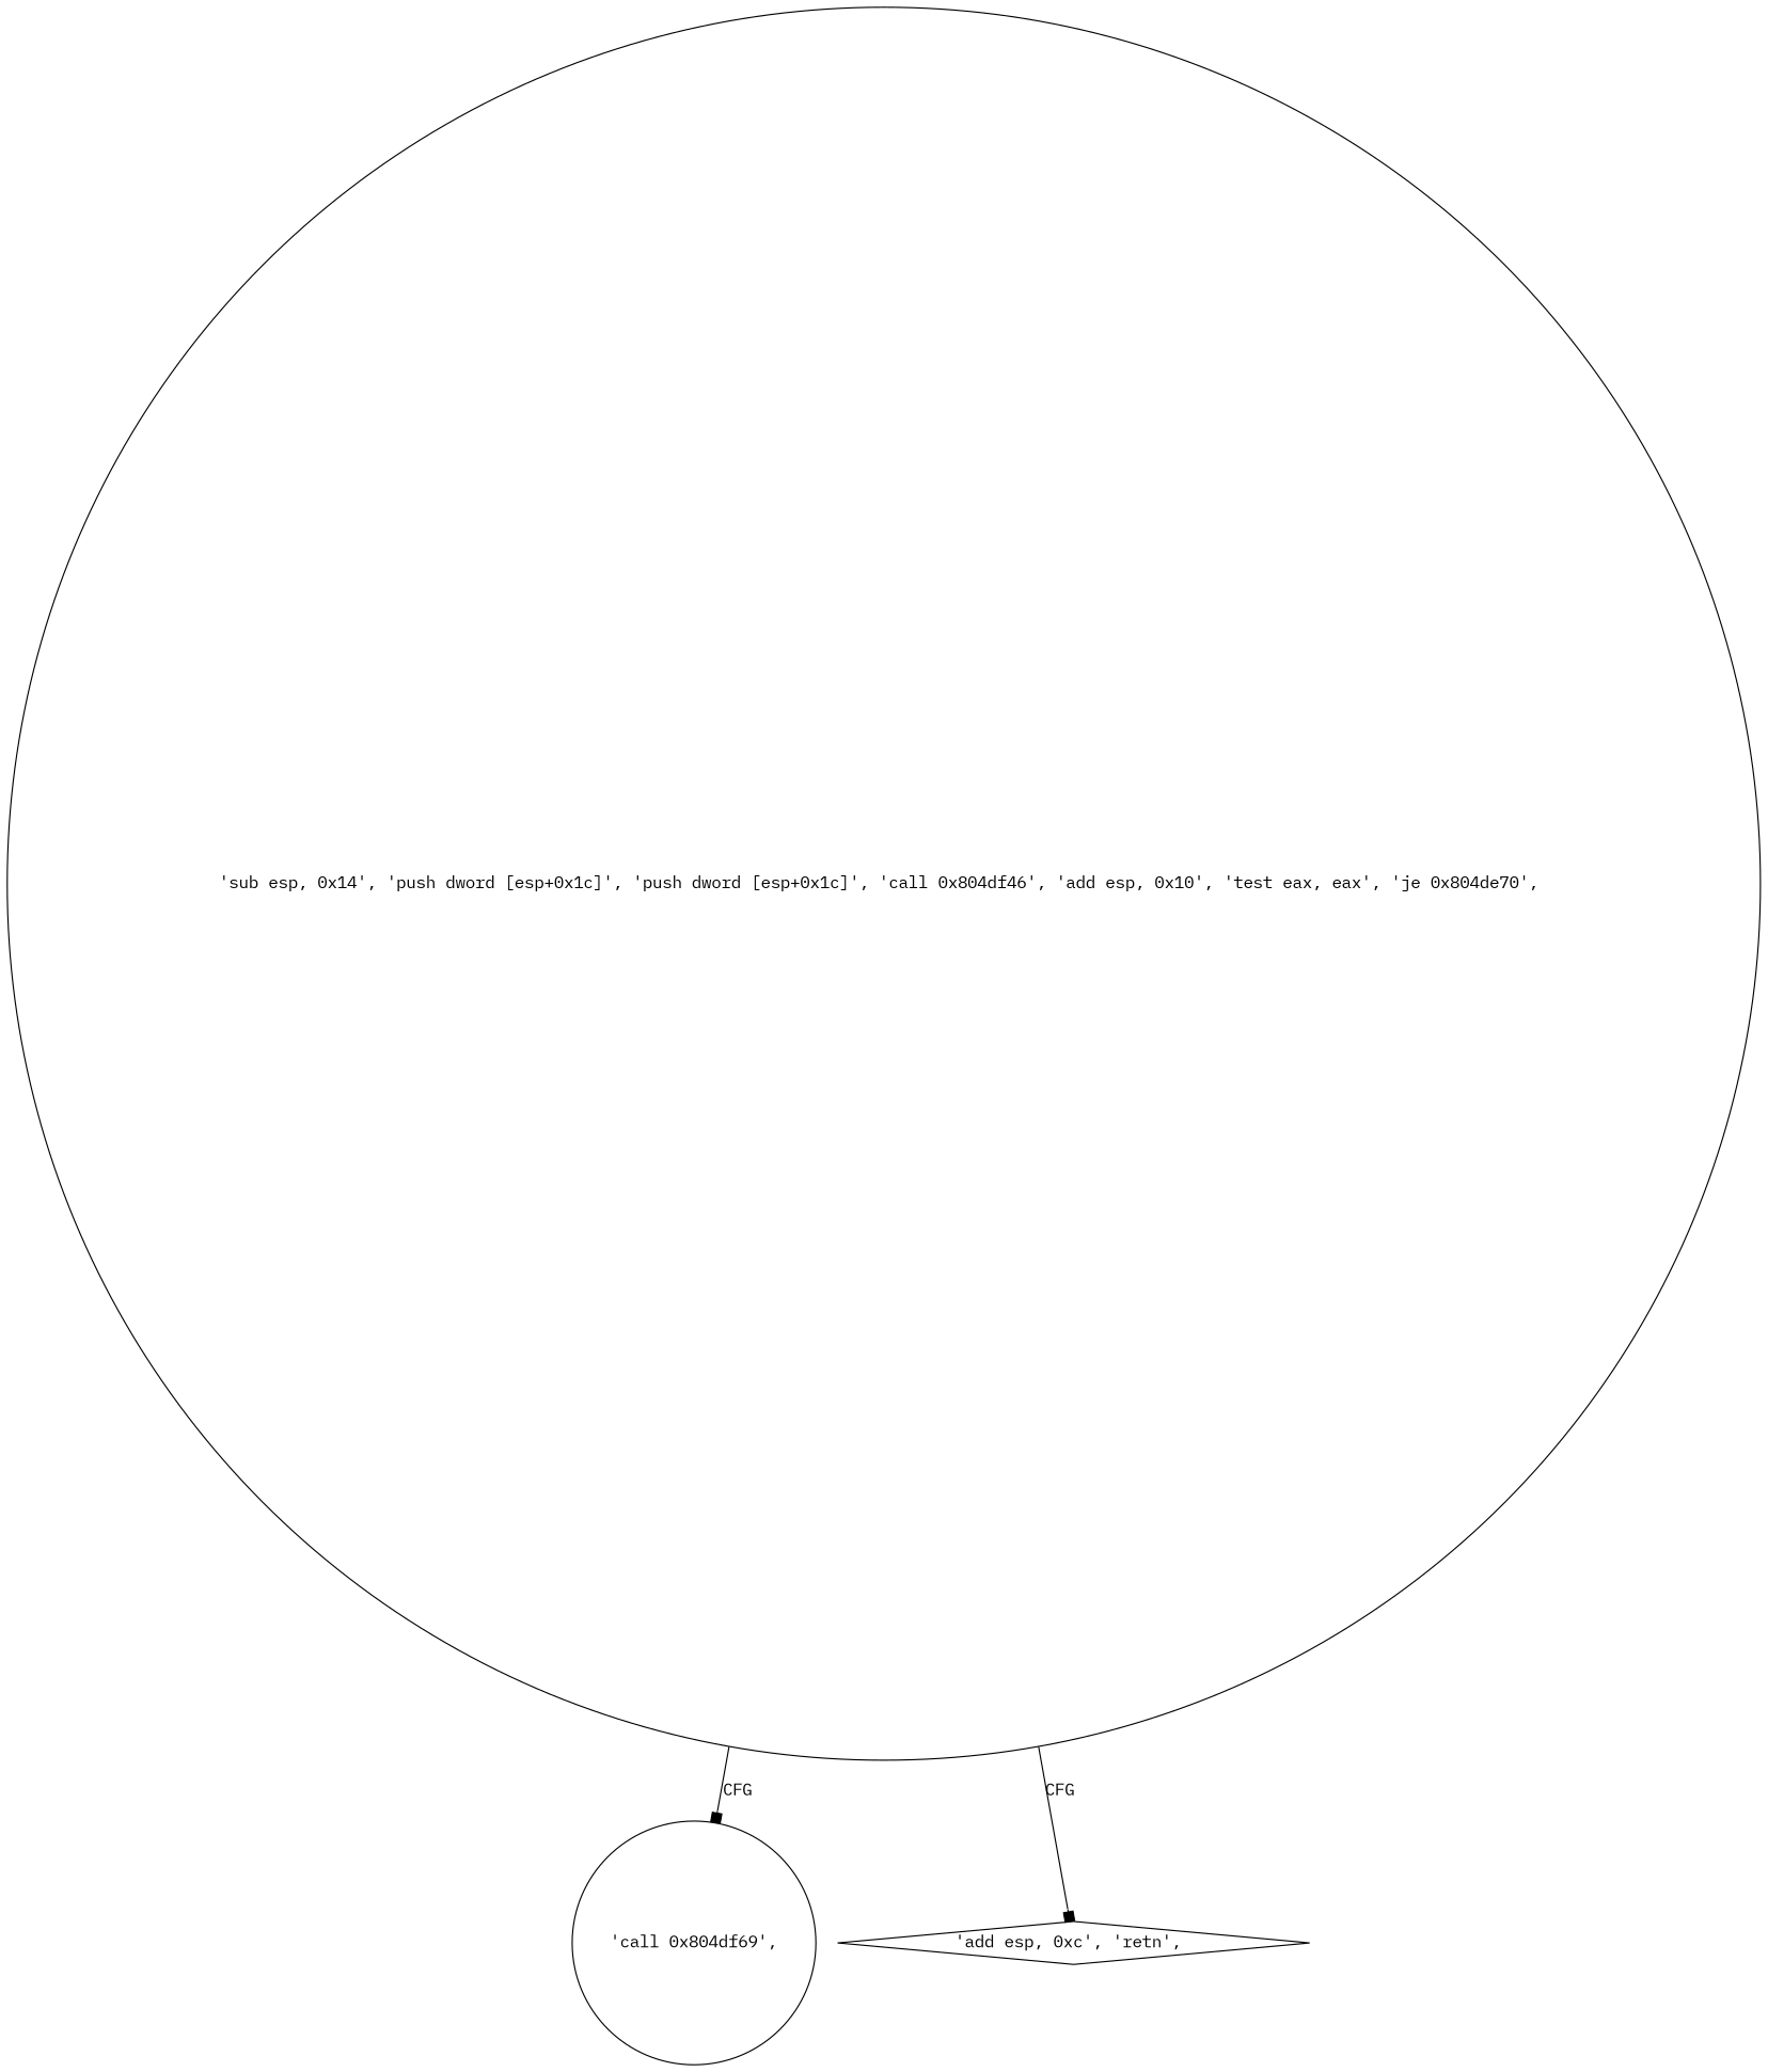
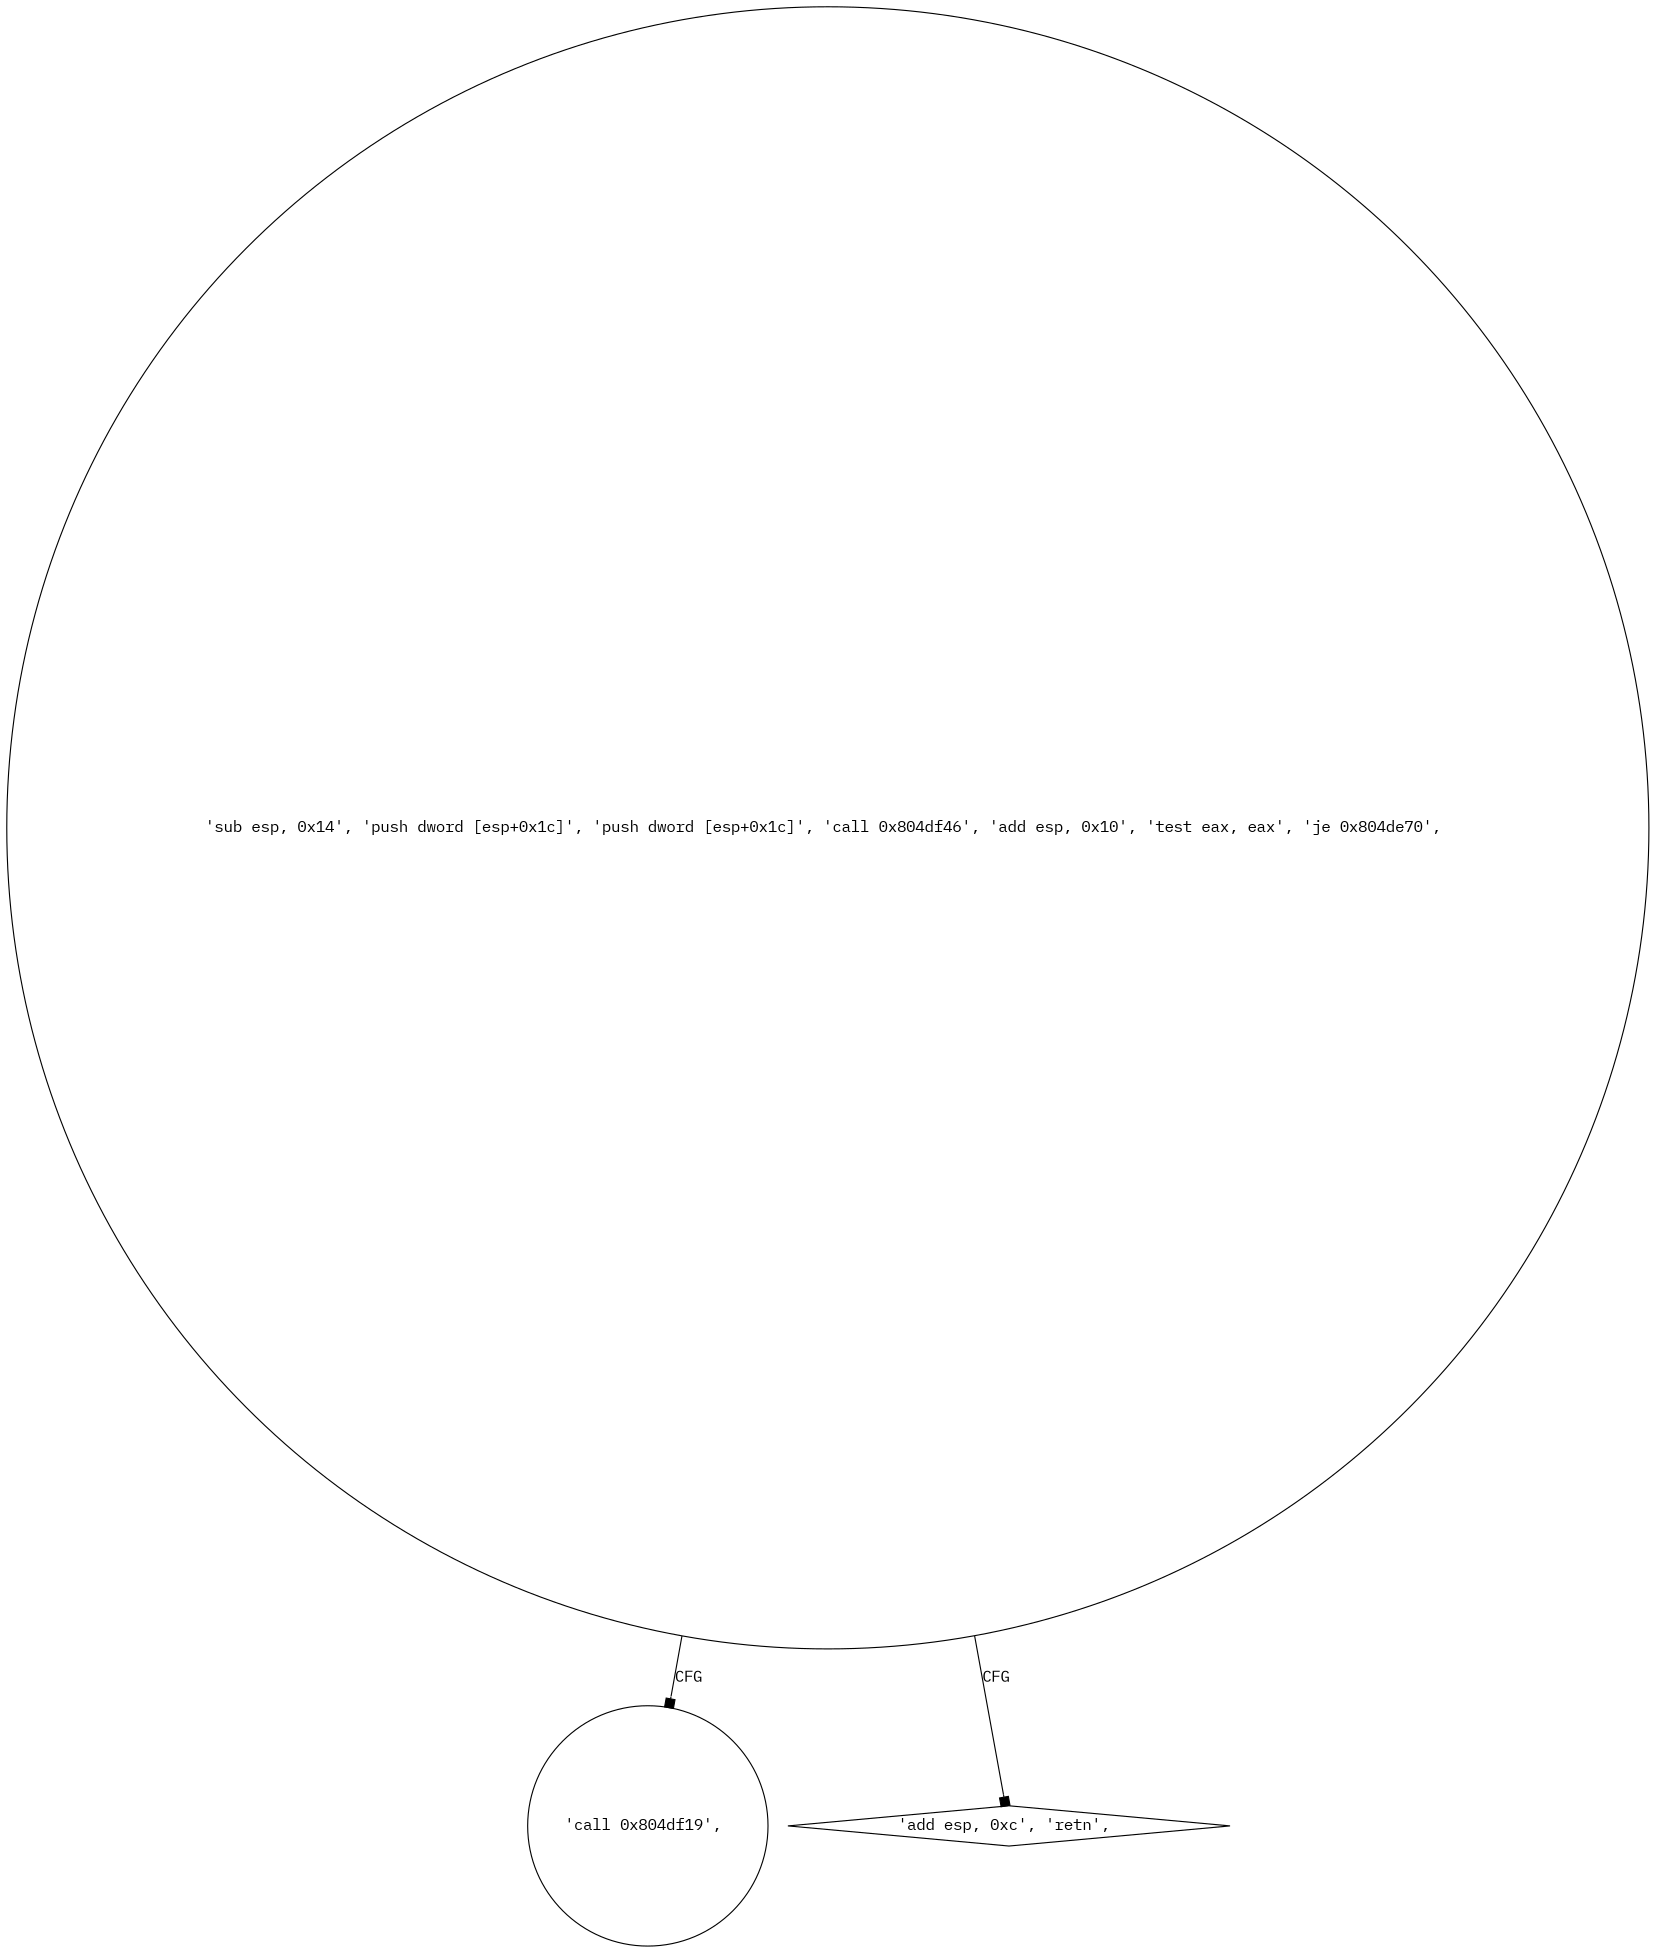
  digraph {
    fontname="IBM Plex Mono"
    node [shape=circle fontname="IBM Plex Mono"]
    edge [arrowhead=box fontname="IBM Plex Mono"]
    n1 [label="'sub esp, 0x14', 'push dword [esp+0x1c]', 'push dword [esp+0x1c]', 'call 0x804df46', 'add esp, 0x10', 'test eax, eax', 'je 0x804de70', "]
-   n2 [label="'call 0x804df69',"]
+   n2 [label="'call 0x804df19', "]
    n3 [label="'add esp, 0xc', 'retn', " shape=diamond]
    n1 -> n2 [label=CFG]
    n1 -> n3 [label=CFG]
  }
